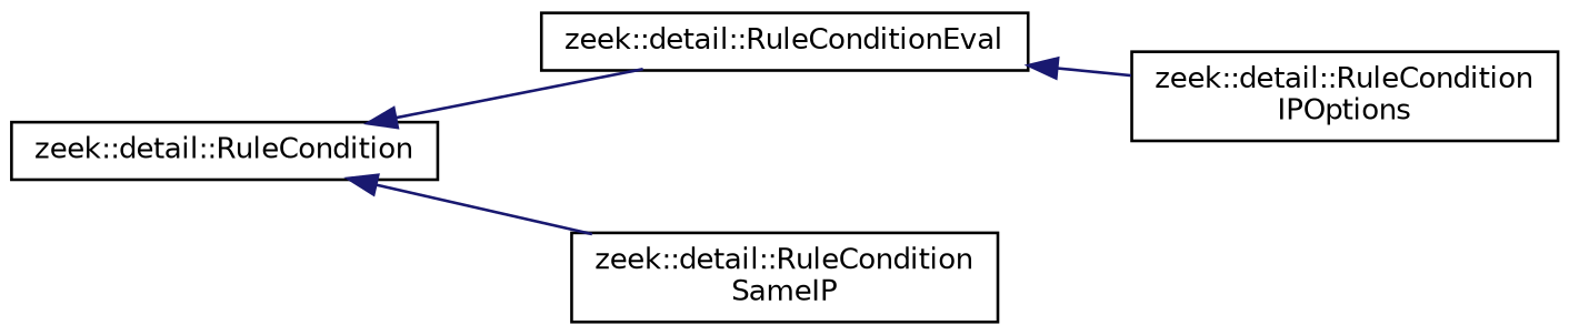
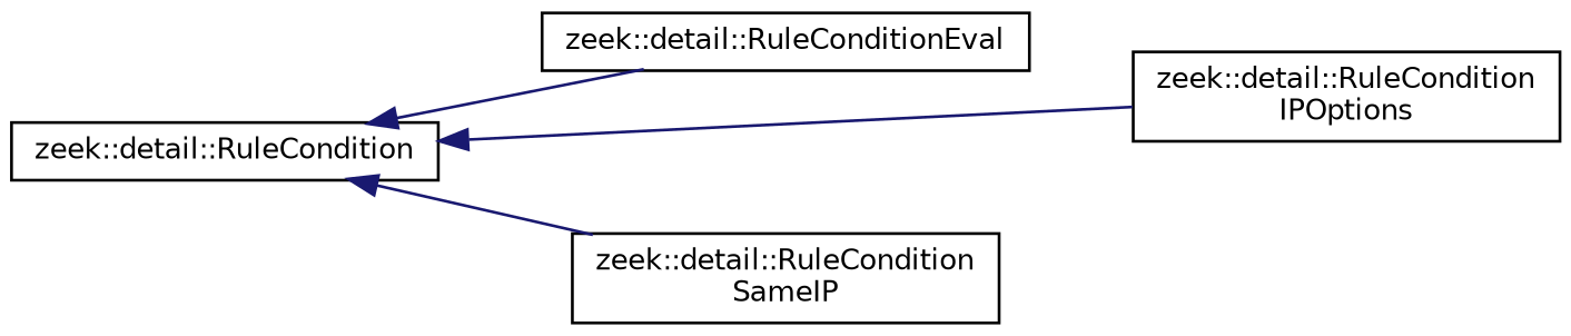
  digraph {
    rankdir=LR
    node [color=black fillcolor=white fontname=Helvetica fontsize=10 shape=record style=filled]
    edge [color=midnightblue dir=back fontname=Helvetica fontsize=10 labelfontname=Helvetica labelfontsize=10 style=solid]
    n1 [height=0.2 label="zeek::detail::RuleCondition" width=0.4]
    n2 [height=0.2 label="zeek::detail::RuleConditionEval" width=0.4]
    n3 [height=0.2 label="zeek::detail::RuleCondition\lIPOptions" width=0.4]
    n4 [height=0.2 label="zeek::detail::RuleCondition\lSameIP" width=0.4]
    n1 -> n2
-   n2 -> n3
+   n1 -> n3
    n1 -> n4
  }
